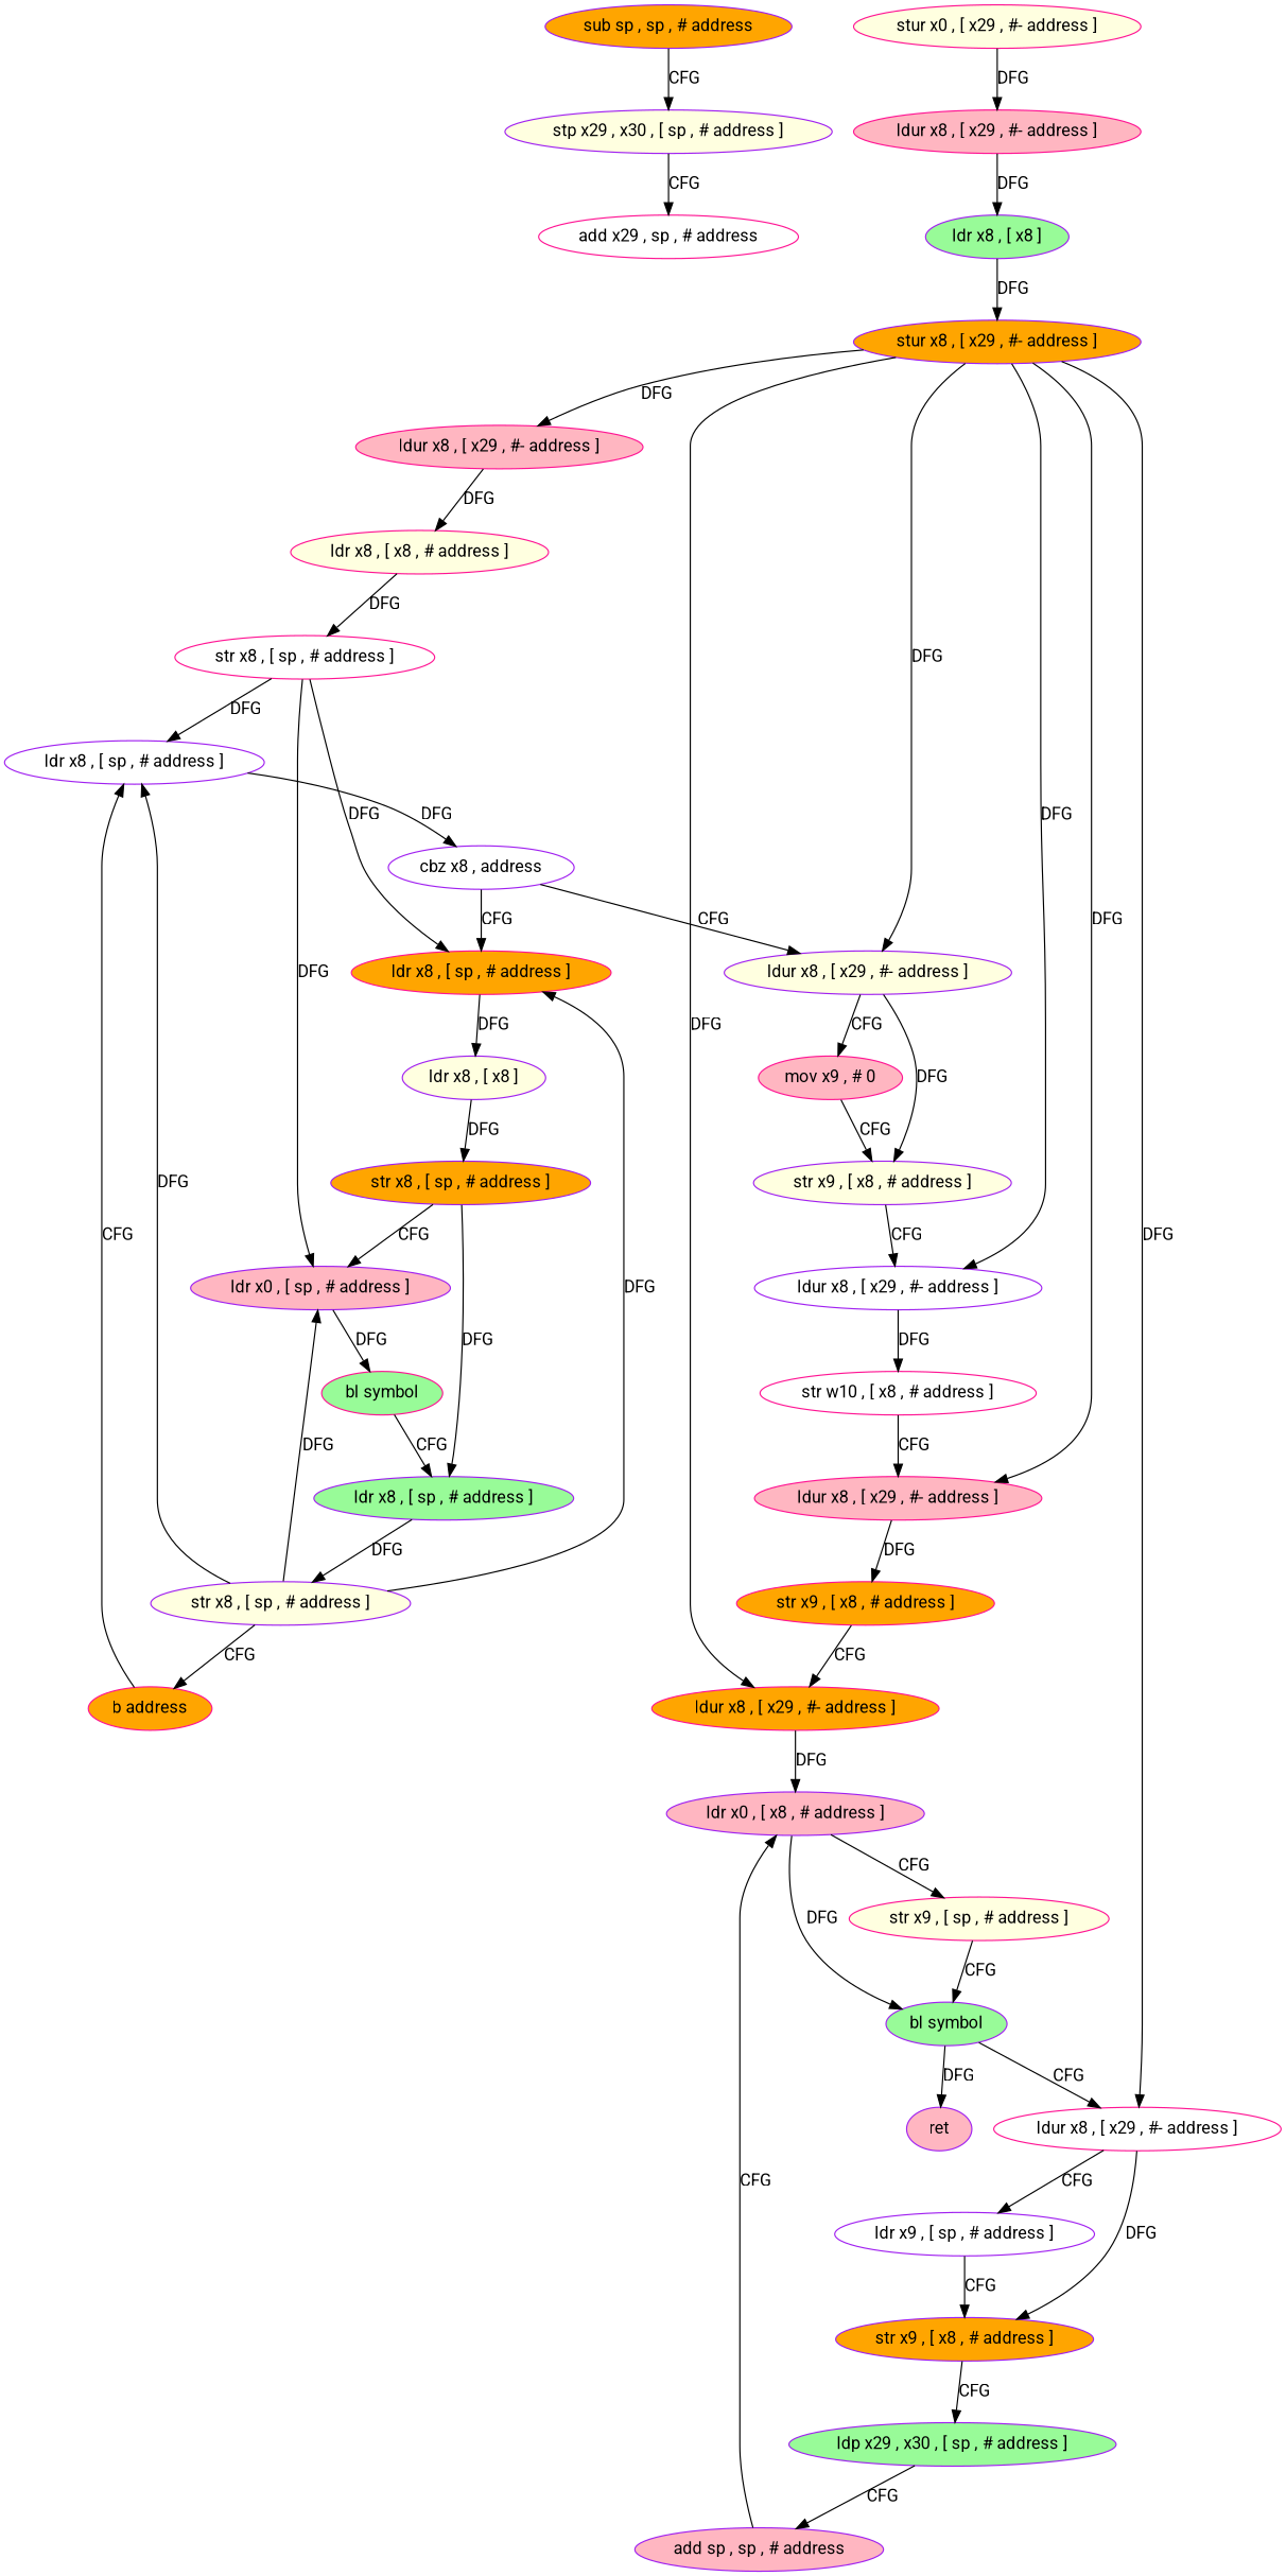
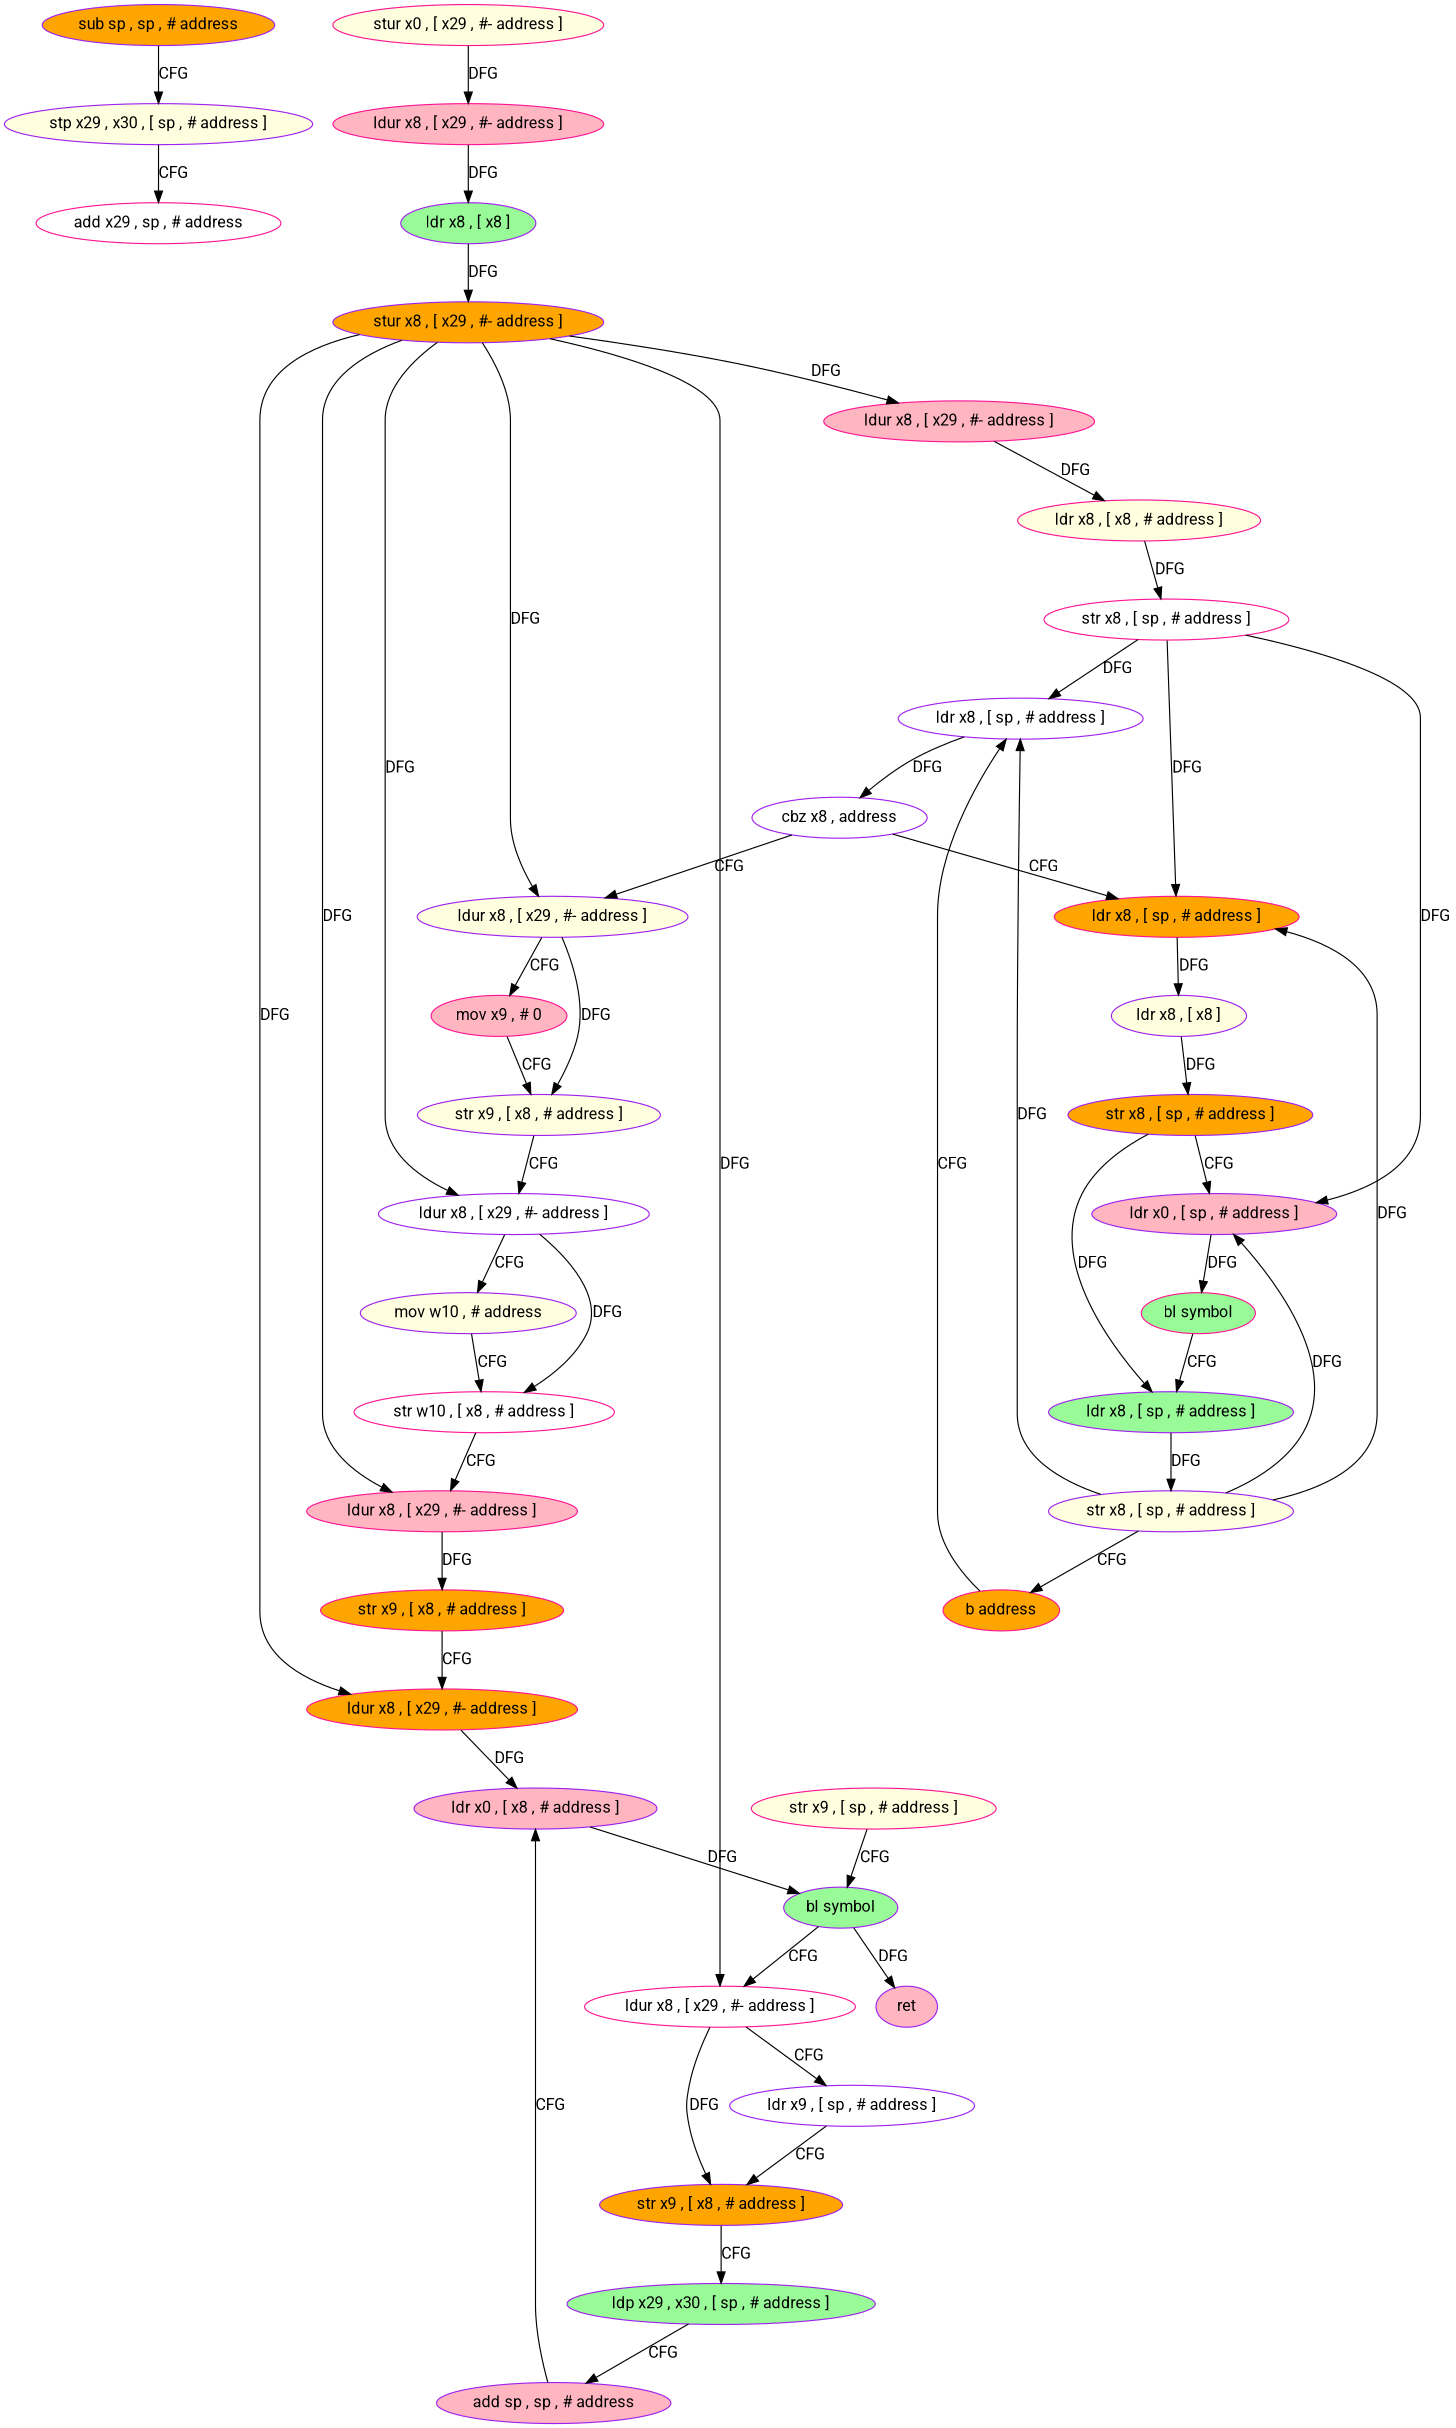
  digraph {
    fontname=Roboto
    node [color=purple fillcolor=lightyellow fontname=Roboto style=filled]
    edge [fontname=Roboto]
    n1 [fillcolor=orange label="sub sp , sp , # address"]
    n2 [label="stp x29 , x30 , [ sp , # address ]"]
    n3 [color=deeppink fillcolor=white label="add x29 , sp , # address"]
    n4 [color=deeppink label="stur x0 , [ x29 , #- address ]"]
    n5 [color=deeppink fillcolor=lightpink label="ldur x8 , [ x29 , #- address ]"]
    n6 [fillcolor=palegreen label="ldr x8 , [ x8 ]"]
    n7 [fillcolor=orange label="stur x8 , [ x29 , #- address ]"]
    n8 [color=deeppink fillcolor=lightpink label="ldur x8 , [ x29 , #- address ]"]
    n9 [label="ldur x8 , [ x29 , #- address ]"]
    n10 [fillcolor=white label="ldur x8 , [ x29 , #- address ]"]
    n11 [color=deeppink fillcolor=lightpink label="ldur x8 , [ x29 , #- address ]"]
    n12 [color=deeppink fillcolor=orange label="ldur x8 , [ x29 , #- address ]"]
    n13 [color=deeppink fillcolor=white label="ldur x8 , [ x29 , #- address ]"]
    n14 [color=deeppink label="ldr x8 , [ x8 , # address ]"]
    n15 [color=deeppink fillcolor=lightpink label="mov x9 , # 0"]
    n16 [label="str x9 , [ x8 , # address ]"]
+   n17 [label="mov w10 , # address"]
    n18 [color=deeppink fillcolor=white label="str w10 , [ x8 , # address ]"]
    n19 [color=deeppink fillcolor=orange label="str x9 , [ x8 , # address ]"]
    n20 [fillcolor=lightpink label="ldr x0 , [ x8 , # address ]"]
    n21 [fillcolor=white label="ldr x9 , [ sp , # address ]"]
    n22 [fillcolor=orange label="str x9 , [ x8 , # address ]"]
    n23 [color=deeppink fillcolor=white label="str x8 , [ sp , # address ]"]
    n24 [fillcolor=white label="ldr x8 , [ sp , # address ]"]
    n25 [color=deeppink fillcolor=orange label="ldr x8 , [ sp , # address ]"]
    n26 [fillcolor=lightpink label="ldr x0 , [ sp , # address ]"]
    n27 [fillcolor=white label="cbz x8 , address"]
    n28 [label="ldr x8 , [ x8 ]"]
    n29 [color=deeppink fillcolor=palegreen label="bl symbol"]
    n30 [color=deeppink label="str x9 , [ sp , # address ]"]
    n31 [fillcolor=palegreen label="bl symbol"]
    n32 [fillcolor=lightpink label=ret]
    n33 [fillcolor=palegreen label="ldp x29 , x30 , [ sp , # address ]"]
    n34 [fillcolor=lightpink label="add sp , sp , # address"]
    n35 [fillcolor=orange label="str x8 , [ sp , # address ]"]
    n36 [fillcolor=palegreen label="ldr x8 , [ sp , # address ]"]
    n37 [label="str x8 , [ sp , # address ]"]
    n38 [color=deeppink fillcolor=orange label="b address"]
    n1 -> n2 [label=CFG]
    n2 -> n3 [label=CFG]
    n4 -> n5 [label=DFG]
    n5 -> n6 [label=DFG]
    n6 -> n7 [label=DFG]
    n7 -> n8 [label=DFG]
    n7 -> n9 [label=DFG]
    n7 -> n10 [label=DFG]
    n7 -> n11 [label=DFG]
    n7 -> n12 [label=DFG]
    n7 -> n13 [label=DFG]
    n8 -> n14 [label=DFG]
    n9 -> n15 [label=CFG]
    n9 -> n16 [label=DFG]
+   n10 -> n17 [label=CFG]
    n10 -> n18 [label=DFG]
    n11 -> n19 [label=DFG]
    n12 -> n20 [label=DFG]
    n13 -> n21 [label=CFG]
    n13 -> n22 [label=DFG]
    n14 -> n23 [label=DFG]
    n15 -> n16 [label=CFG]
    n16 -> n10 [label=CFG]
+   n17 -> n18 [label=CFG]
    n18 -> n11 [label=CFG]
    n19 -> n12 [label=CFG]
-   n20 -> n30 [label=CFG]
    n20 -> n31 [label=DFG]
    n21 -> n22 [label=CFG]
    n22 -> n33 [label=CFG]
    n23 -> n24 [label=DFG]
    n23 -> n25 [label=DFG]
    n23 -> n26 [label=DFG]
    n24 -> n27 [label=DFG]
    n25 -> n28 [label=DFG]
    n26 -> n29 [label=DFG]
    n27 -> n9 [label=CFG]
    n27 -> n25 [label=CFG]
    n28 -> n35 [label=DFG]
    n29 -> n36 [label=CFG]
    n30 -> n31 [label=CFG]
    n31 -> n13 [label=CFG]
    n31 -> n32 [label=DFG]
    n33 -> n34 [label=CFG]
    n34 -> n20 [label=CFG]
    n35 -> n26 [label=CFG]
    n35 -> n36 [label=DFG]
    n36 -> n37 [label=DFG]
    n37 -> n24 [label=DFG]
    n37 -> n25 [label=DFG]
    n37 -> n26 [label=DFG]
    n37 -> n38 [label=CFG]
    n38 -> n24 [label=CFG]
  }
